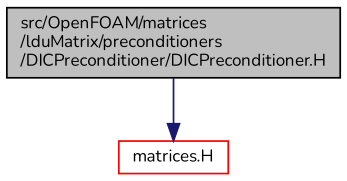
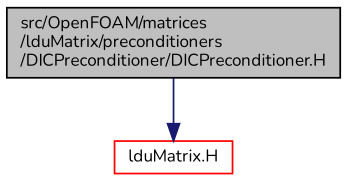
  digraph {
    fontname=Nunito
    node [fontname=Nunito fontsize=10 shape=record]
    n1 [color=black fillcolor=grey75 fontcolor=black height=0.2 label="src/OpenFOAM/matrices\l/lduMatrix/preconditioners\l/DICPreconditioner/DICPreconditioner.H" style=filled width=0.4]
-   n2 [color=red height=0.2 label="matrices.H" width=0.4]
+   n2 [color=red height=0.2 label="lduMatrix.H" width=0.4]
    n1 -> n2 [color=midnightblue fontname=Nunito fontsize=10 labelfontname=FreeSans labelfontsize=10 style=solid]
  }
